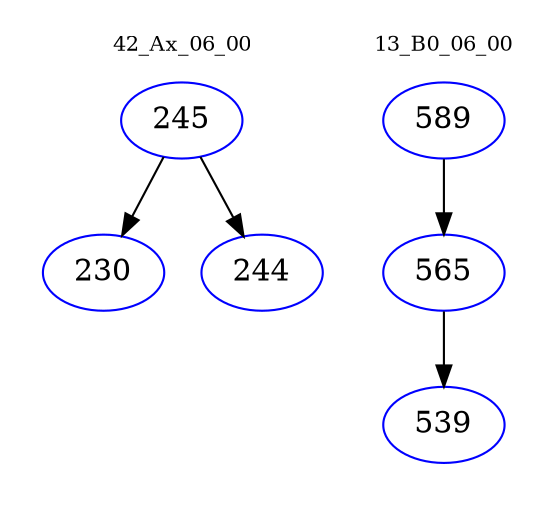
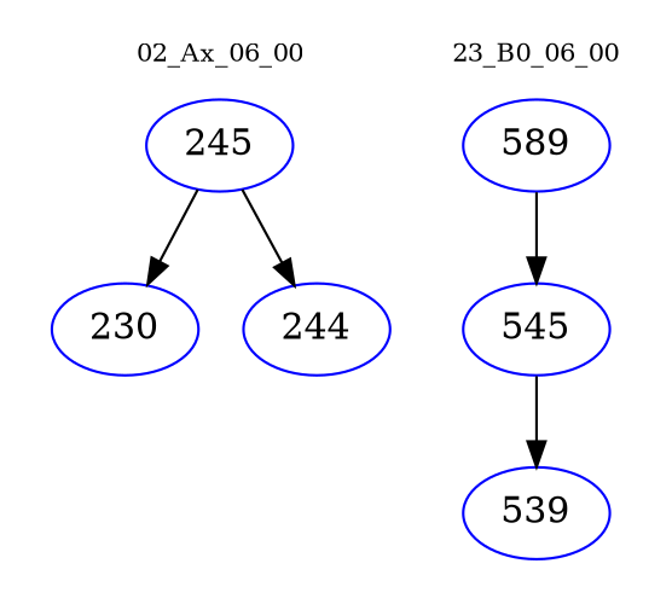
  digraph {
    node [color=blue]
    edge [color=black]
    n1 [label=245]
    n2 [label=230]
    n3 [label=244]
-   n4 [label=565]
+   n4 [label=545]
    n5 [label=539]
    n6 [label=589]
    subgraph cluster_1 {
      color=white
      fontsize=10
-     label="42_Ax_06_00"
+     label="02_Ax_06_00"
      n1
      n2
      n3
    }
    subgraph cluster_2 {
      color=white
      fontsize=10
-     label="13_B0_06_00"
+     label="23_B0_06_00"
      n4
      n5
      n6
    }
    n1 -> n2
    n1 -> n3
    n4 -> n5
    n6 -> n4
  }
